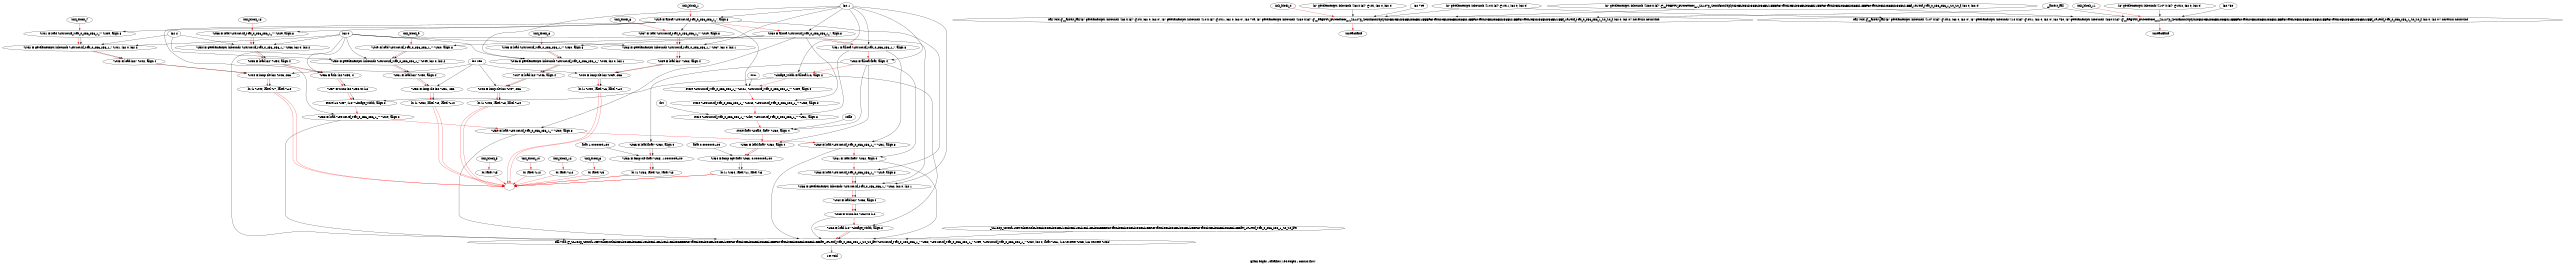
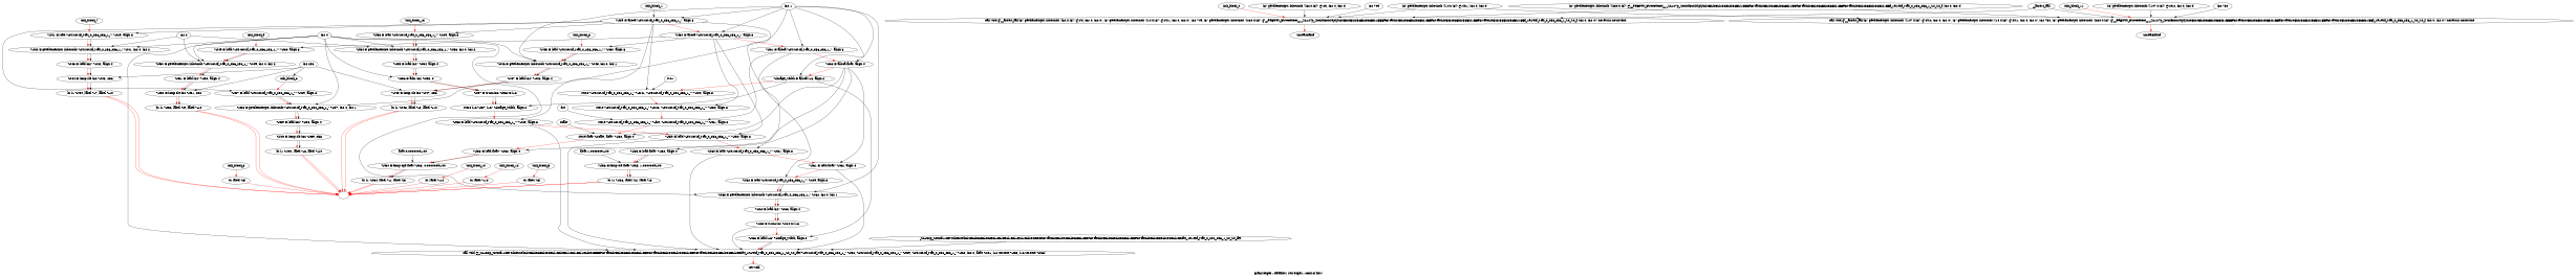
  digraph {
    compound=true
    label="Black edges - dataflow, red edges - control flow"
    n1 [label="  %t29 = alloca %struct.xf_Mat_0_256_256_1_*, align 8"]
    n2 [label="  %t30 = alloca %struct.xf_Mat_0_256_256_1_*, align 8"]
    n3 [label="  store %struct.xf_Mat_0_256_256_1_* %src1, %struct.xf_Mat_0_256_256_1_** %t29, align 8"]
    n4 [label="  %t37 = load %struct.xf_Mat_0_256_256_1_** %t29, align 8"]
    n5 [label="  %t41 = load %struct.xf_Mat_0_256_256_1_** %t29, align 8"]
    n6 [label="  %t53 = load %struct.xf_Mat_0_256_256_1_** %t29, align 8"]
    n7 [label="  %t58 = load %struct.xf_Mat_0_256_256_1_** %t29, align 8"]
    n8 [label="  %t62 = load %struct.xf_Mat_0_256_256_1_** %t29, align 8"]
    n9 [label="  %t31 = alloca %struct.xf_Mat_0_256_256_1_*, align 8"]
    n10 [label="  store %struct.xf_Mat_0_256_256_1_* %src2, %struct.xf_Mat_0_256_256_1_** %t30, align 8"]
    n11 [label="  %t45 = load %struct.xf_Mat_0_256_256_1_** %t30, align 8"]
    n12 [label="  %t49 = load %struct.xf_Mat_0_256_256_1_** %t30, align 8"]
    n13 [label="  %t59 = load %struct.xf_Mat_0_256_256_1_** %t30, align 8"]
    n14 [label="  %t38 = getelementptr inbounds %struct.xf_Mat_0_256_256_1_* %t37, i32 0, i32 1"]
    n15 [label="  %t42 = getelementptr inbounds %struct.xf_Mat_0_256_256_1_* %t41, i32 0, i32 2"]
    n16 [label="  %t54 = getelementptr inbounds %struct.xf_Mat_0_256_256_1_* %t53, i32 0, i32 2"]
    n17 [label="  call void @_ZL152p_ZN2xf11xFMulKernelILi0ELi256ELi256ELi1ELi0ELi1ELi1ELi1ELi256EEER3MatILi0ELi256ELi256ELi1EER3MatILi0ELi256ELi256ELi1EER3MatILi0ELi256ELi256ELi1EEiftt_1R19xf_Mat_0_256_256_1_S0_S0_iftt(%struct.xf_Mat_0_256_256_1_* %t58, %struct.xf_Mat_0_256_256_1_* %t59, %struct.xf_Mat_0_256_256_1_* %t60, i32 0, float %t61, i16 zeroext %t65, i16 zeroext %t66)"]
    n18 [label="  %t63 = getelementptr inbounds %struct.xf_Mat_0_256_256_1_* %t62, i32 0, i32 1"]
    n19 [label="  %t32 = alloca float, align 4"]
    n20 [label="  store %struct.xf_Mat_0_256_256_1_* %dst, %struct.xf_Mat_0_256_256_1_** %t31, align 8"]
    n21 [label="  %t60 = load %struct.xf_Mat_0_256_256_1_** %t31, align 8"]
    n22 [label="  %t46 = getelementptr inbounds %struct.xf_Mat_0_256_256_1_* %t45, i32 0, i32 1"]
    n23 [label="  %t50 = getelementptr inbounds %struct.xf_Mat_0_256_256_1_* %t49, i32 0, i32 2"]
    n24 [label="  %image_width = alloca i16, align 2"]
    n25 [label="  store float %scale, float* %t32, align 4"]
    n26 [label="  %t33 = load float* %t32, align 4"]
    n27 [label="  %t35 = load float* %t32, align 4"]
    n28 [label="  %t61 = load float* %t32, align 4"]
    n29 [label="  store i16 %t57, i16* %image_width, align 2"]
    n30 [label="  %t66 = load i16* %image_width, align 2"]
    n31 [label="  %t34 = fcmp oge float %t33, 0.000000e+00"]
    n32 [label="  %t36 = fcmp ole float %t35, 1.000000e+00"]
    n33 [label="  br i1 %t34, label %1, label %3"]
    ""
    unk_block_1
    "i32 1"
    n37 [label="  %t39 = load i32* %t38, align 4"]
    n38 [label="  %t47 = load i32* %t46, align 4"]
    n39 [label="  %t64 = load i32* %t63, align 4"]
    src1
    dst
    scale
    "float 0.000000e+00"
    n44 [label="  br i1 %t36, label %2, label %3"]
    "float 1.000000e+00"
    n46 [label="  br label %5"]
    unk_block_3
    n48 [label="  call void @__assert_fail(i8* getelementptr inbounds ([82 x i8]* @.str, i32 0, i32 0), i8* getelementptr inbounds ([14 x i8]* @.str1, i32 0, i32 0), i32 749, i8* getelementptr inbounds ([230 x i8]* @__PRETTY_FUNCTION__._ZL127p_ZN2xf8multiplyILi0ELi0ELi256ELi256ELi1EEER3MatILi0ELi256ELi256ELi1EER3MatILi0ELi256ELi256ELi1EER3MatILi0ELi256ELi256ELi1EEf_1R19xf_Mat_0_256_256_1_S0_S0_f, i32 0, i32 0)) noreturn nounwind"]
    n49 [label="  unreachable"]
    unk_block_4
    "i8* getelementptr inbounds ([82 x i8]* @.str, i32 0, i32 0)"
    "i8* getelementptr inbounds ([14 x i8]* @.str1, i32 0, i32 0)"
    n53 [label="  call void @__assert_fail(i8* getelementptr inbounds ([147 x i8]* @.str2, i32 0, i32 0), i8* getelementptr inbounds ([14 x i8]* @.str1, i32 0, i32 0), i32 750, i8* getelementptr inbounds ([230 x i8]* @__PRETTY_FUNCTION__._ZL127p_ZN2xf8multiplyILi0ELi0ELi256ELi256ELi1EEER3MatILi0ELi256ELi256ELi1EER3MatILi0ELi256ELi256ELi1EER3MatILi0ELi256ELi256ELi1EEf_1R19xf_Mat_0_256_256_1_S0_S0_f, i32 0, i32 0)) noreturn nounwind"]
    n54 [label="  unreachable"]
    "i32 749"
    "i8* getelementptr inbounds ([230 x i8]* @__PRETTY_FUNCTION__._ZL127p_ZN2xf8multiplyILi0ELi0ELi256ELi256ELi1EEER3MatILi0ELi256ELi256ELi1EER3MatILi0ELi256ELi256ELi1EER3MatILi0ELi256ELi256ELi1EEf_1R19xf_Mat_0_256_256_1_S0_S0_f, i32 0, i32 0)"
    __assert_fail
    n58 [label="  br label %5"]
    unk_block_5
    n60 [label="  %t40 = icmp sle i32 %t39, 256"]
    n61 [label="  br i1 %t40, label %6, label %10"]
    unk_block_6
    "i32 0"
    n64 [label="  %t56 = ashr i32 %t55, 0"]
    n65 [label="  %t43 = load i32* %t42, align 4"]
    n66 [label="  %t51 = load i32* %t50, align 4"]
    n67 [label="  %t55 = load i32* %t54, align 4"]
    n68 [label="  %t57 = trunc i32 %t56 to i16"]
    n69 [label="  ret void"]
    "i32 256"
    n71 [label="  %t44 = icmp sle i32 %t43, 256"]
    n72 [label="  %t48 = icmp sle i32 %t47, 256"]
    n73 [label="  %t52 = icmp sle i32 %t51, 256"]
    n74 [label="  br i1 %t44, label %7, label %10"]
    n75 [label="  br i1 %t48, label %8, label %10"]
    n76 [label="  br i1 %t52, label %9, label %10"]
    unk_block_7
    "i32 2"
    unk_block_8
    unk_block_9
    n81 [label="  br label %12"]
    unk_block_10
    unk_block_11
    "i8* getelementptr inbounds ([147 x i8]* @.str2, i32 0, i32 0)"
    "i32 750"
    n86 [label="  br label %12"]
    unk_block_12
    n88 [label="  %t65 = trunc i32 %t64 to i16"]
    unk_block_13
    _ZL152p_ZN2xf11xFMulKernelILi0ELi256ELi256ELi1ELi0ELi1ELi1ELi1ELi256EEER3MatILi0ELi256ELi256ELi1EER3MatILi0ELi256ELi256ELi1EER3MatILi0ELi256ELi256ELi1EEiftt_1R19xf_Mat_0_256_256_1_S0_S0_iftt
    n1 -> n2 [color=red weight=2]
    n1 -> n3
    n1 -> n4
    n1 -> n5
    n1 -> n6
    n1 -> n7
    n1 -> n8
    n2 -> n9 [color=red weight=2]
    n2 -> n10
    n2 -> n11
    n2 -> n12
    n2 -> n13
    n3 -> n10 [color=red weight=2]
    n4 -> n14 [color=red weight=2]
    n4 -> n14
    n5 -> n15 [color=red weight=2]
    n5 -> n15
    n6 -> n16 [color=red weight=2]
    n6 -> n16
    n7 -> n13 [color=red weight=2]
    n7 -> n17
    n8 -> n18 [color=red weight=2]
    n8 -> n18
    n9 -> n19 [color=red weight=2]
    n9 -> n20
    n9 -> n21
    n10 -> n20 [color=red weight=2]
    n11 -> n22 [color=red weight=2]
    n11 -> n22
    n12 -> n23 [color=red weight=2]
    n12 -> n23
    n13 -> n17
    n13 -> n21 [color=red weight=2]
    n14 -> n37 [color=red weight=2]
    n14 -> n37
    n15 -> n65 [color=red weight=2]
    n15 -> n65
    n16 -> n67 [color=red weight=2]
    n16 -> n67
    n17 -> n69 [color=red weight=2]
    n18 -> n39 [color=red weight=2]
    n18 -> n39
    n19 -> n24 [color=red weight=2]
    n19 -> n25
    n19 -> n26
    n19 -> n27
    n19 -> n28
    n20 -> n25 [color=red weight=2]
    n21 -> n17
    n21 -> n28 [color=red weight=2]
    n22 -> n38 [color=red weight=2]
    n22 -> n38
    n23 -> n66 [color=red weight=2]
    n23 -> n66
    n24 -> n3 [color=red weight=2]
    n24 -> n29
    n24 -> n30
    n25 -> n26 [color=red weight=2]
    n26 -> n31 [color=red weight=2]
    n26 -> n31
    n27 -> n32 [color=red weight=2]
    n27 -> n32
    n28 -> n8 [color=red weight=2]
    n28 -> n17
    n29 -> n7 [color=red weight=2]
    n30 -> n17 [color=red weight=2]
    n30 -> n17
    n31 -> n33 [color=red weight=2]
    n31 -> n33
    n32 -> n44 [color=red weight=2]
    n32 -> n44
    n33 -> "" [color=red]
    n33 -> "" [color=red]
-   unk_block_1 -> n1 [color=red]
+   unk_block_1 -> n1 [color=black]
    "i32 1" -> n1
    "i32 1" -> n2
    "i32 1" -> n9
    "i32 1" -> n14
    "i32 1" -> n18
    "i32 1" -> n19
    "i32 1" -> n22
    "i32 1" -> n24
    n37 -> n60 [color=red weight=2]
    n37 -> n60
    n38 -> n72 [color=red weight=2]
    n38 -> n72
    n39 -> n88 [color=red weight=2]
    n39 -> n88
    src1 -> n3
    dst -> n20
    scale -> n25
    "float 0.000000e+00" -> n31
    n44 -> "" [color=red]
    n44 -> "" [color=red]
    "float 1.000000e+00" -> n32
    n46 -> "" [color=red]
    unk_block_3 -> n46 [color=red]
    n48 -> n49 [color=red weight=2]
    unk_block_4 -> n48 [color=red]
    "i8* getelementptr inbounds ([82 x i8]* @.str, i32 0, i32 0)" -> n48
    "i8* getelementptr inbounds ([14 x i8]* @.str1, i32 0, i32 0)" -> n48
    "i8* getelementptr inbounds ([14 x i8]* @.str1, i32 0, i32 0)" -> n53
    n53 -> n54 [color=red weight=2]
    "i32 749" -> n48
    "i8* getelementptr inbounds ([230 x i8]* @__PRETTY_FUNCTION__._ZL127p_ZN2xf8multiplyILi0ELi0ELi256ELi256ELi1EEER3MatILi0ELi256ELi256ELi1EER3MatILi0ELi256ELi256ELi1EER3MatILi0ELi256ELi256ELi1EEf_1R19xf_Mat_0_256_256_1_S0_S0_f, i32 0, i32 0)" -> n48
    "i8* getelementptr inbounds ([230 x i8]* @__PRETTY_FUNCTION__._ZL127p_ZN2xf8multiplyILi0ELi0ELi256ELi256ELi1EEER3MatILi0ELi256ELi256ELi1EER3MatILi0ELi256ELi256ELi1EER3MatILi0ELi256ELi256ELi1EEf_1R19xf_Mat_0_256_256_1_S0_S0_f, i32 0, i32 0)" -> n53
    __assert_fail -> n48
    __assert_fail -> n53
    n58 -> "" [color=red]
    unk_block_5 -> n58 [color=red]
    n60 -> n61 [color=red weight=2]
    n60 -> n61
    n61 -> "" [color=red]
    n61 -> "" [color=red]
    unk_block_6 -> n4 [color=red]
    "i32 0" -> n14
    "i32 0" -> n15
    "i32 0" -> n16
    "i32 0" -> n17
    "i32 0" -> n18
    "i32 0" -> n22
    "i32 0" -> n23
    "i32 0" -> n64
    n64 -> n68 [color=red weight=2]
    n64 -> n68
    n65 -> n71 [color=red weight=2]
    n65 -> n71
    n66 -> n73 [color=red weight=2]
    n66 -> n73
    n67 -> n64 [color=red weight=2]
    n67 -> n64
    n68 -> n29 [color=red weight=2]
    n68 -> n29
-   "i32 256" -> n60
+   "i32 256" -> unk_block_6
    "i32 256" -> n71
    "i32 256" -> n72
    "i32 256" -> n73
    n71 -> n74 [color=red weight=2]
    n71 -> n74
    n72 -> n75 [color=red weight=2]
    n72 -> n75
    n73 -> n76 [color=red weight=2]
    n73 -> n76
    n74 -> "" [color=red]
    n74 -> "" [color=red]
    n75 -> "" [color=red]
    n75 -> "" [color=red]
    n76 -> "" [color=red]
    n76 -> "" [color=red]
    unk_block_7 -> n5 [color=red]
    "i32 2" -> n15
    "i32 2" -> n16
    "i32 2" -> n23
    unk_block_8 -> n11 [color=red]
    unk_block_9 -> n12 [color=red]
    n81 -> "" [color=red]
    unk_block_10 -> n81 [color=red]
    unk_block_11 -> n53 [color=red]
    "i8* getelementptr inbounds ([147 x i8]* @.str2, i32 0, i32 0)" -> n53
    "i32 750" -> n53
    n86 -> "" [color=red]
    unk_block_12 -> n86 [color=red]
    n88 -> n17
    n88 -> n30 [color=red weight=2]
    unk_block_13 -> n6 [color=red]
    _ZL152p_ZN2xf11xFMulKernelILi0ELi256ELi256ELi1ELi0ELi1ELi1ELi1ELi256EEER3MatILi0ELi256ELi256ELi1EER3MatILi0ELi256ELi256ELi1EER3MatILi0ELi256ELi256ELi1EEiftt_1R19xf_Mat_0_256_256_1_S0_S0_iftt -> n17
  }
